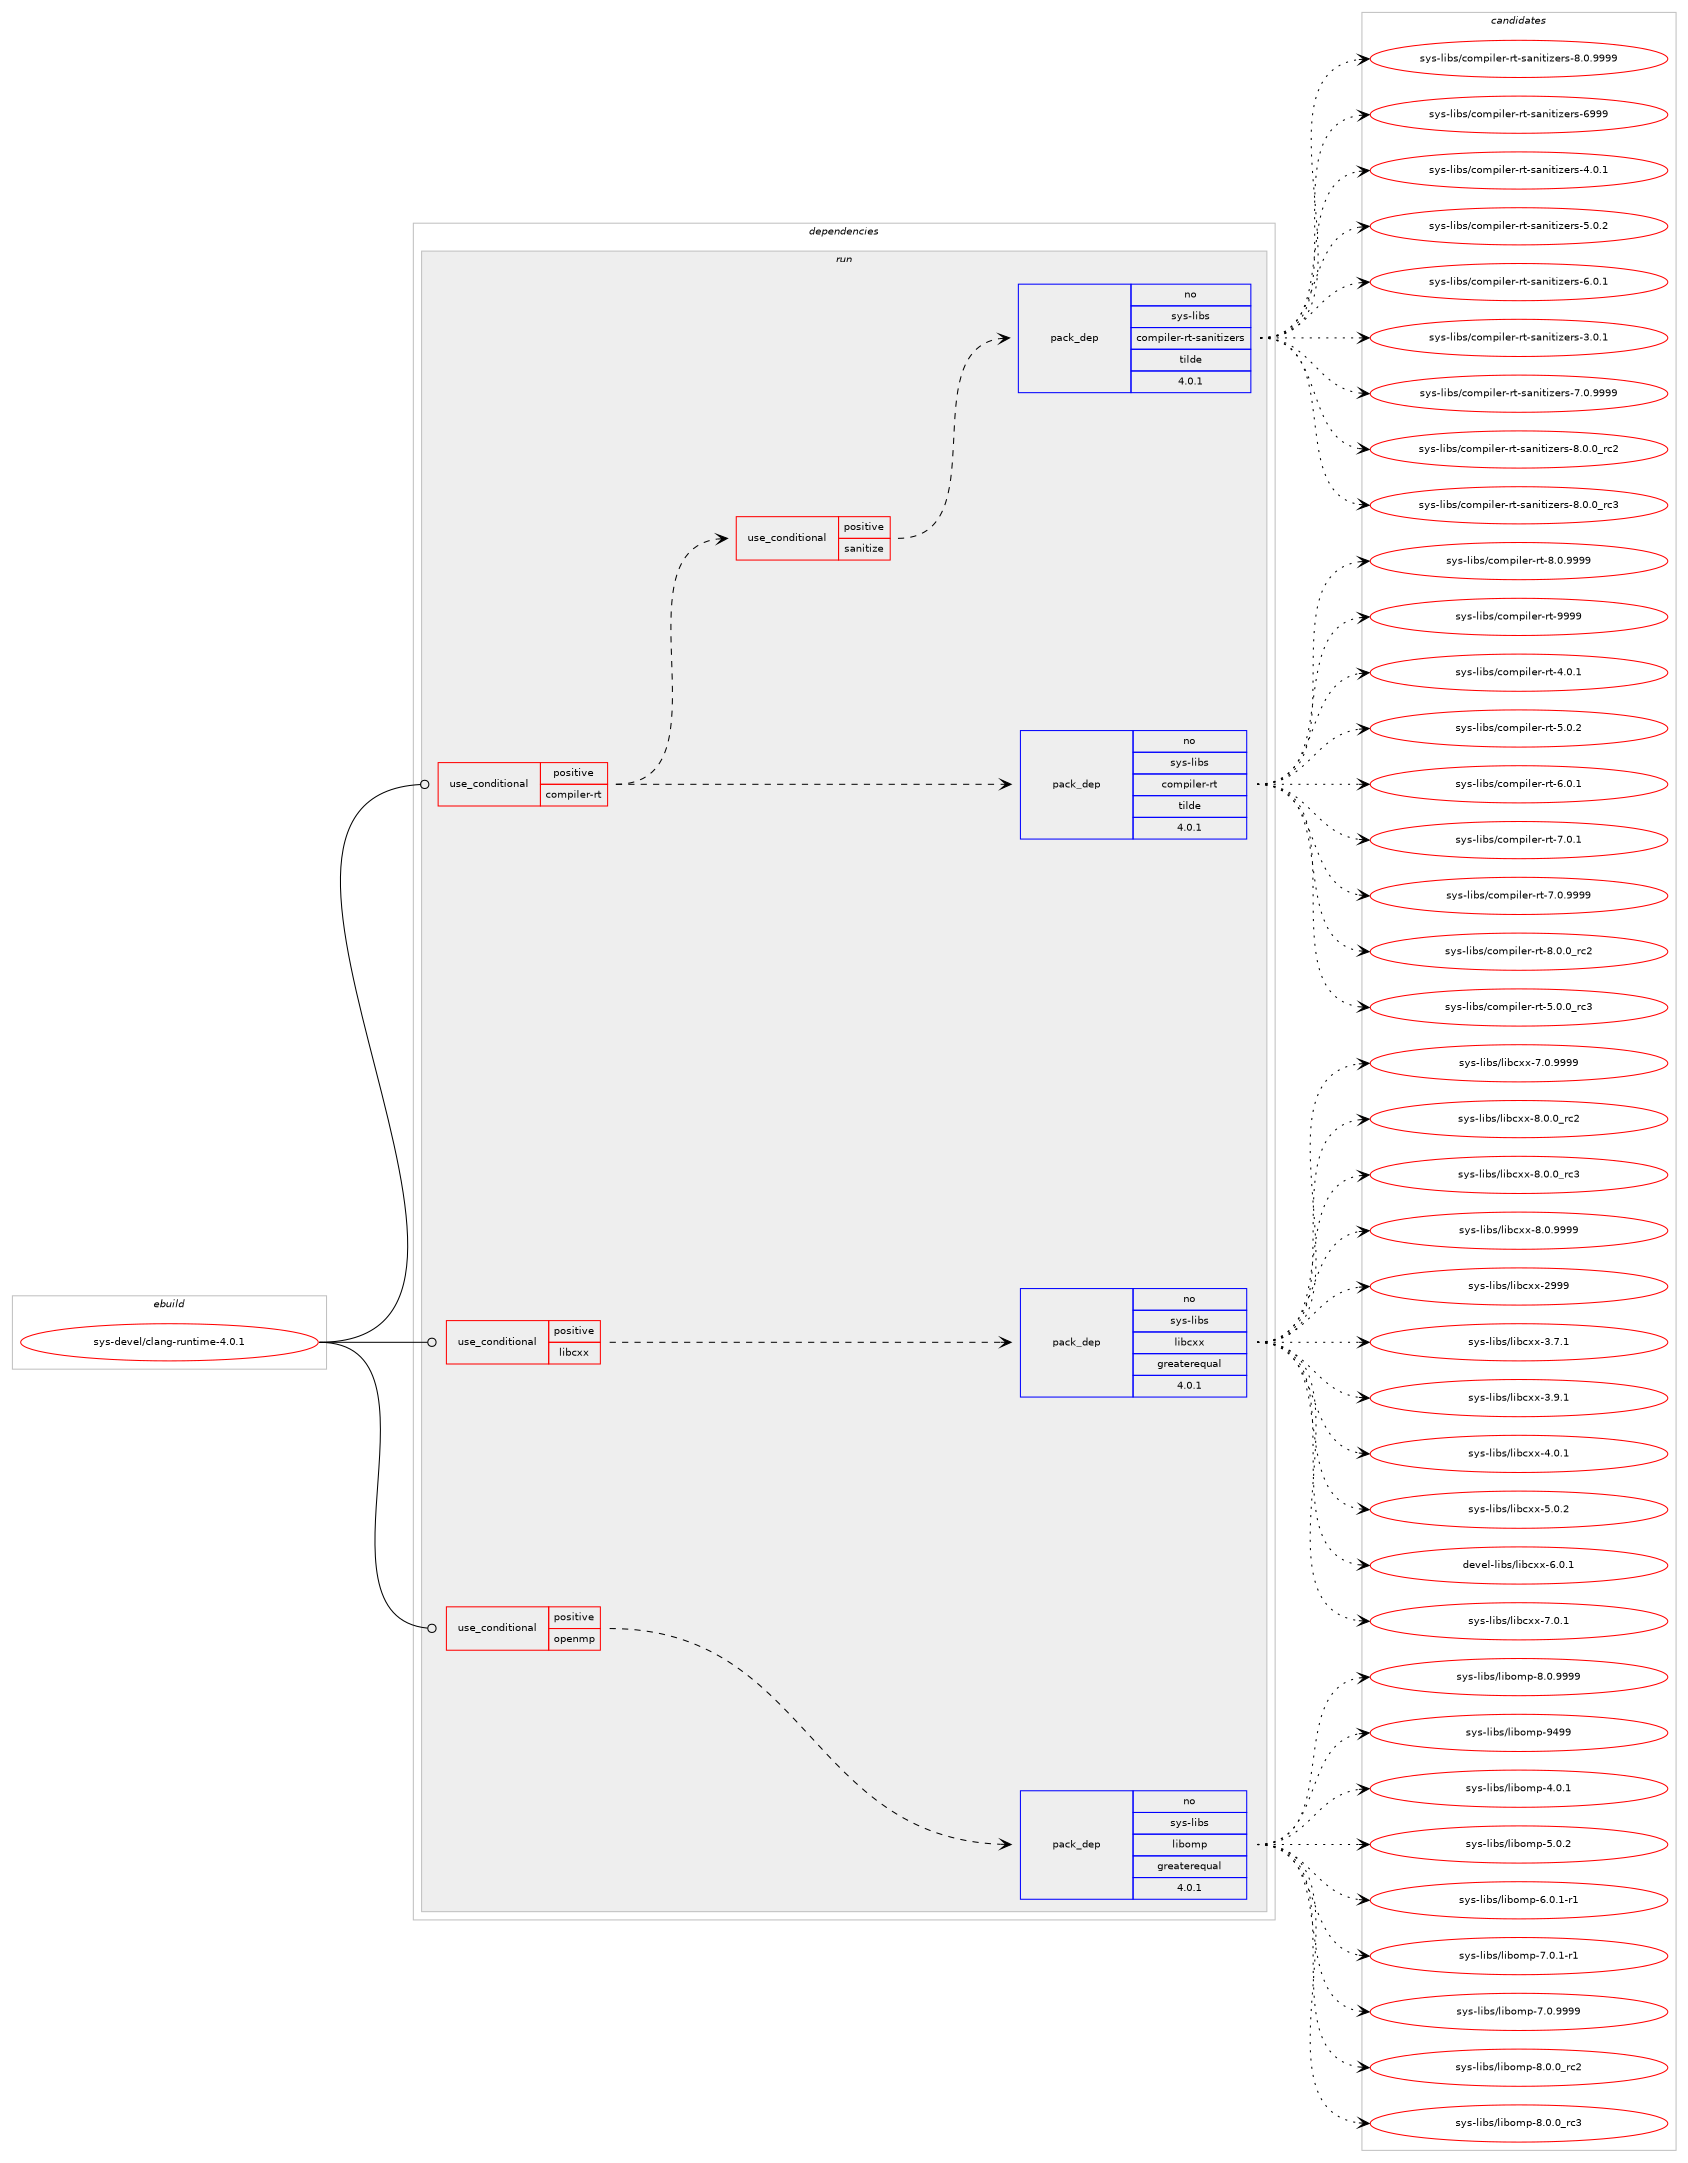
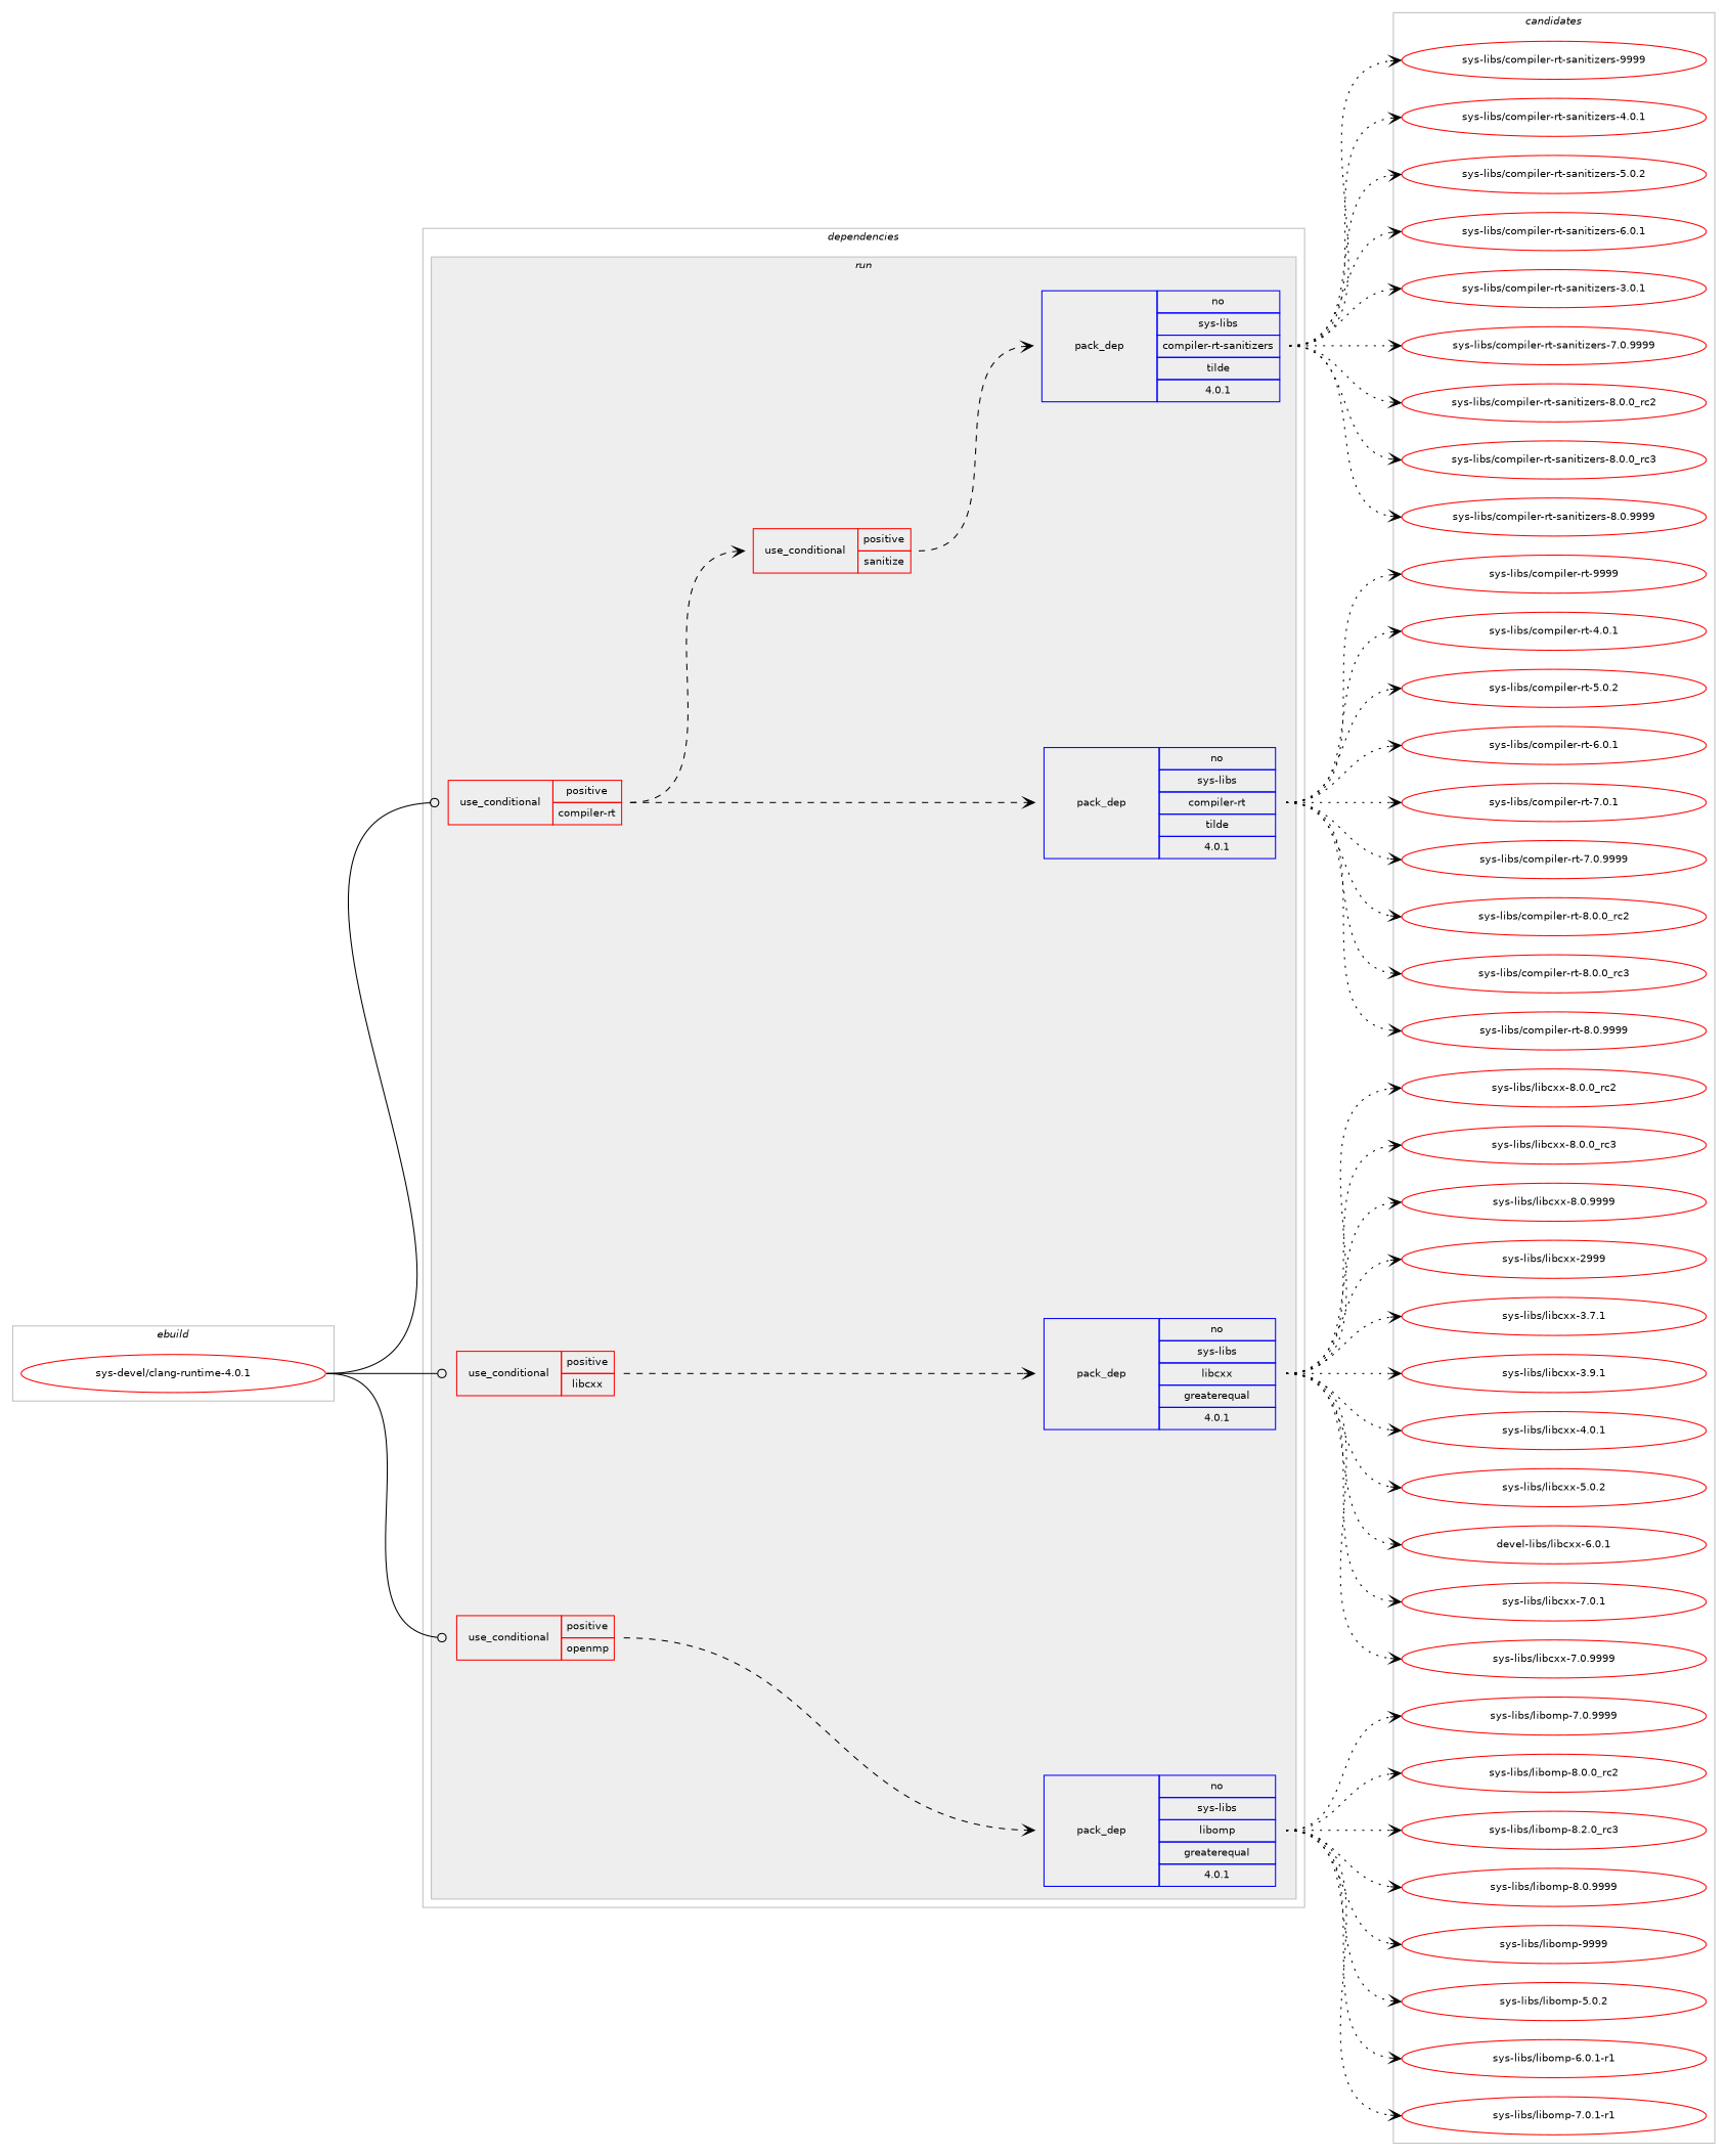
  digraph {
    compound=true
    concentrate=true
    fontname=Helvetica
    fontsize=10
    newrank=true
    rankdir=LR
    ranksep=1.5
    node [color=red fontname=Helvetica fontsize=10]
    edge [arrowhead=vee headport=w style=dotted tailport=e weight=100]
    n1 [label="sys-devel/clang-runtime-4.0.1" width=4]
    n2 [color=blue label=<<TABLE BORDER="0" CELLBORDER="1" CELLSPACING="0" CELLPADDING="4" WIDTH="220"><TR><TD ROWSPAN="6" CELLPADDING="30">pack_dep</TD></TR><TR><TD WIDTH="110">no</TD></TR><TR><TD>sys-libs</TD></TR><TR><TD>compiler-rt</TD></TR><TR><TD>tilde</TD></TR><TR><TD>4.0.1</TD></TR></TABLE>> shape=none]
    n3 [color=blue label=<<TABLE BORDER="0" CELLBORDER="1" CELLSPACING="0" CELLPADDING="4" WIDTH="220"><TR><TD ROWSPAN="6" CELLPADDING="30">pack_dep</TD></TR><TR><TD WIDTH="110">no</TD></TR><TR><TD>sys-libs</TD></TR><TR><TD>compiler-rt-sanitizers</TD></TR><TR><TD>tilde</TD></TR><TR><TD>4.0.1</TD></TR></TABLE>> shape=none]
    n4 [label=<<TABLE BORDER="0" CELLBORDER="1" CELLSPACING="0" CELLPADDING="4"><TR><TD ROWSPAN="3" CELLPADDING="10">use_conditional</TD></TR><TR><TD>positive</TD></TR><TR><TD>sanitize</TD></TR></TABLE>> shape=none]
    n5 [label=<<TABLE BORDER="0" CELLBORDER="1" CELLSPACING="0" CELLPADDING="4"><TR><TD ROWSPAN="3" CELLPADDING="10">use_conditional</TD></TR><TR><TD>positive</TD></TR><TR><TD>compiler-rt</TD></TR></TABLE>> shape=none]
    n6 [color=blue label=<<TABLE BORDER="0" CELLBORDER="1" CELLSPACING="0" CELLPADDING="4" WIDTH="220"><TR><TD ROWSPAN="6" CELLPADDING="30">pack_dep</TD></TR><TR><TD WIDTH="110">no</TD></TR><TR><TD>sys-libs</TD></TR><TR><TD>libcxx</TD></TR><TR><TD>greaterequal</TD></TR><TR><TD>4.0.1</TD></TR></TABLE>> shape=none]
    n7 [label=<<TABLE BORDER="0" CELLBORDER="1" CELLSPACING="0" CELLPADDING="4"><TR><TD ROWSPAN="3" CELLPADDING="10">use_conditional</TD></TR><TR><TD>positive</TD></TR><TR><TD>libcxx</TD></TR></TABLE>> shape=none]
    n8 [color=blue label=<<TABLE BORDER="0" CELLBORDER="1" CELLSPACING="0" CELLPADDING="4" WIDTH="220"><TR><TD ROWSPAN="6" CELLPADDING="30">pack_dep</TD></TR><TR><TD WIDTH="110">no</TD></TR><TR><TD>sys-libs</TD></TR><TR><TD>libomp</TD></TR><TR><TD>greaterequal</TD></TR><TR><TD>4.0.1</TD></TR></TABLE>> shape=none]
    n9 [label=<<TABLE BORDER="0" CELLBORDER="1" CELLSPACING="0" CELLPADDING="4"><TR><TD ROWSPAN="3" CELLPADDING="10">use_conditional</TD></TR><TR><TD>positive</TD></TR><TR><TD>openmp</TD></TR></TABLE>> shape=none]
    n10 [label="sys-libs/compiler-rt-4.0.1" width=4]
    n11 [label="sys-libs/compiler-rt-5.0.2" width=4]
    n12 [label="sys-libs/compiler-rt-6.0.1" width=4]
    n13 [label="sys-libs/compiler-rt-7.0.1" width=4]
    n14 [label="sys-libs/compiler-rt-7.0.9999" width=4]
    n15 [label="sys-libs/compiler-rt-8.0.0_rc2" width=4]
-   n16 [label="sys-libs/compiler-rt-5.0.0_rc3" width=4]
+   n16 [label="sys-libs/compiler-rt-8.0.0_rc3" width=4]
    n17 [label="sys-libs/compiler-rt-8.0.9999" width=4]
    n18 [label="sys-libs/compiler-rt-9999" width=4]
    n19 [label="sys-libs/compiler-rt-sanitizers-4.0.1" width=4]
    n20 [label="sys-libs/compiler-rt-sanitizers-5.0.2" width=4]
    n21 [label="sys-libs/compiler-rt-sanitizers-6.0.1" width=4]
    n22 [label="sys-libs/compiler-rt-sanitizers-3.0.1" width=4]
    n23 [label="sys-libs/compiler-rt-sanitizers-7.0.9999" width=4]
    n24 [label="sys-libs/compiler-rt-sanitizers-8.0.0_rc2" width=4]
    n25 [label="sys-libs/compiler-rt-sanitizers-8.0.0_rc3" width=4]
    n26 [label="sys-libs/compiler-rt-sanitizers-8.0.9999" width=4]
-   n27 [label="sys-libs/compiler-rt-sanitizers-6999" width=4]
+   n27 [label="sys-libs/compiler-rt-sanitizers-9999" width=4]
    n28 [label="sys-libs/libcxx-3.7.1" width=4]
    n29 [label="sys-libs/libcxx-3.9.1" width=4]
    n30 [label="sys-libs/libcxx-4.0.1" width=4]
    n31 [label="sys-libs/libcxx-5.0.2" width=4]
    n32 [label="devel-libs/libcxx-6.0.1" width=4]
    n33 [label="sys-libs/libcxx-7.0.1" width=4]
    n34 [label="sys-libs/libcxx-7.0.9999" width=4]
    n35 [label="sys-libs/libcxx-8.0.0_rc2" width=4]
    n36 [label="sys-libs/libcxx-8.0.0_rc3" width=4]
    n37 [label="sys-libs/libcxx-8.0.9999" width=4]
    n38 [label="sys-libs/libcxx-2999" width=4]
-   n39 [label="sys-libs/libomp-4.0.1" width=4]
    n40 [label="sys-libs/libomp-5.0.2" width=4]
    n41 [label="sys-libs/libomp-6.0.1-r1" width=4]
    n42 [label="sys-libs/libomp-7.0.1-r1" width=4]
    n43 [label="sys-libs/libomp-7.0.9999" width=4]
    n44 [label="sys-libs/libomp-8.0.0_rc2" width=4]
-   n45 [label="sys-libs/libomp-8.0.0_rc3" width=4]
+   n45 [label="sys-libs/libomp-8.2.0_rc3" width=4]
    n46 [label="sys-libs/libomp-8.0.9999" width=4]
-   n47 [label="sys-libs/libomp-9499" width=4]
+   n47 [label="sys-libs/libomp-9999" width=4]
    subgraph cluster_1 {
      color=gray
      label=<<i>ebuild</i>>
      rank=same
      n1
    }
    subgraph cluster_2 {
      color=gray
      label=<<i>dependencies</i>>
      subgraph cluster_3 {
        color=gray
        fillcolor="#eeeeee"
        label=<<i>compile</i>>
        style=filled
      }
      subgraph cluster_4 {
        color=gray
        fillcolor="#eeeeee"
        label=<<i>compile and run</i>>
        style=filled
      }
      subgraph cluster_5 {
        color=gray
        fillcolor="#eeeeee"
        label=<<i>run</i>>
        style=filled
        subgraph sub_6 {
          color=gray
          fillcolor="#eeeeee"
          label=<<i>run</i>>
          style=filled
          n5
          subgraph sub_7 {
            color=gray
            fillcolor="#eeeeee"
            label=<<i>run</i>>
            style=filled
            n2
          }
          subgraph sub_8 {
            color=gray
            fillcolor="#eeeeee"
            label=<<i>run</i>>
            style=filled
            n4
            subgraph sub_9 {
              color=gray
              fillcolor="#eeeeee"
              label=<<i>run</i>>
              style=filled
              n3
            }
          }
        }
        subgraph sub_10 {
          color=gray
          fillcolor="#eeeeee"
          label=<<i>run</i>>
          style=filled
          n7
          subgraph sub_11 {
            color=gray
            fillcolor="#eeeeee"
            label=<<i>run</i>>
            style=filled
            n6
          }
        }
        subgraph sub_12 {
          color=gray
          fillcolor="#eeeeee"
          label=<<i>run</i>>
          style=filled
          n9
          subgraph sub_13 {
            color=gray
            fillcolor="#eeeeee"
            label=<<i>run</i>>
            style=filled
            n8
          }
        }
      }
    }
    subgraph cluster_14 {
      color=gray
      label=<<i>candidates</i>>
      rank=same
      subgraph sub_15 {
        color=black
        label=<<i>candidates</i>>
        nodesep=1
        rank=same
        n10
        n11
        n12
        n13
        n14
        n15
        n16
        n17
        n18
      }
      subgraph sub_16 {
        color=black
        label=<<i>candidates</i>>
        nodesep=1
        rank=same
        n19
        n20
        n21
        n22
        n23
        n24
        n25
        n26
        n27
      }
      subgraph sub_17 {
        color=black
        label=<<i>candidates</i>>
        nodesep=1
        rank=same
        n28
        n29
        n30
        n31
        n32
        n33
        n34
        n35
        n36
        n37
        n38
      }
      subgraph sub_18 {
        color=black
        label=<<i>candidates</i>>
        nodesep=1
        rank=same
-       n39
        n40
        n41
        n42
        n43
        n44
        n45
        n46
        n47
      }
    }
    n1 -> n5 [arrowhead=odot style=solid weight=20]
    n1 -> n7 [arrowhead=odot style=solid weight=20]
    n1 -> n9 [arrowhead=odot style=solid weight=20]
    n2 -> n10
    n2 -> n11
    n2 -> n12
    n2 -> n13
    n2 -> n14
    n2 -> n15
    n2 -> n16
    n2 -> n17
    n2 -> n18
    n3 -> n19
    n3 -> n20
    n3 -> n21
    n3 -> n22
    n3 -> n23
    n3 -> n24
    n3 -> n25
    n3 -> n26
    n3 -> n27
    n4 -> n3 [style=dashed weight=20]
    n5 -> n2 [style=dashed weight=20]
    n5 -> n4 [style=dashed weight=20]
    n6 -> n28
    n6 -> n29
    n6 -> n30
    n6 -> n31
    n6 -> n32
    n6 -> n33
    n6 -> n34
    n6 -> n35
    n6 -> n36
    n6 -> n37
    n6 -> n38
    n7 -> n6 [style=dashed weight=20]
-   n8 -> n39
    n8 -> n40
    n8 -> n41
    n8 -> n42
    n8 -> n43
    n8 -> n44
    n8 -> n45
    n8 -> n46
    n8 -> n47
    n9 -> n8 [style=dashed weight=20]
  }
